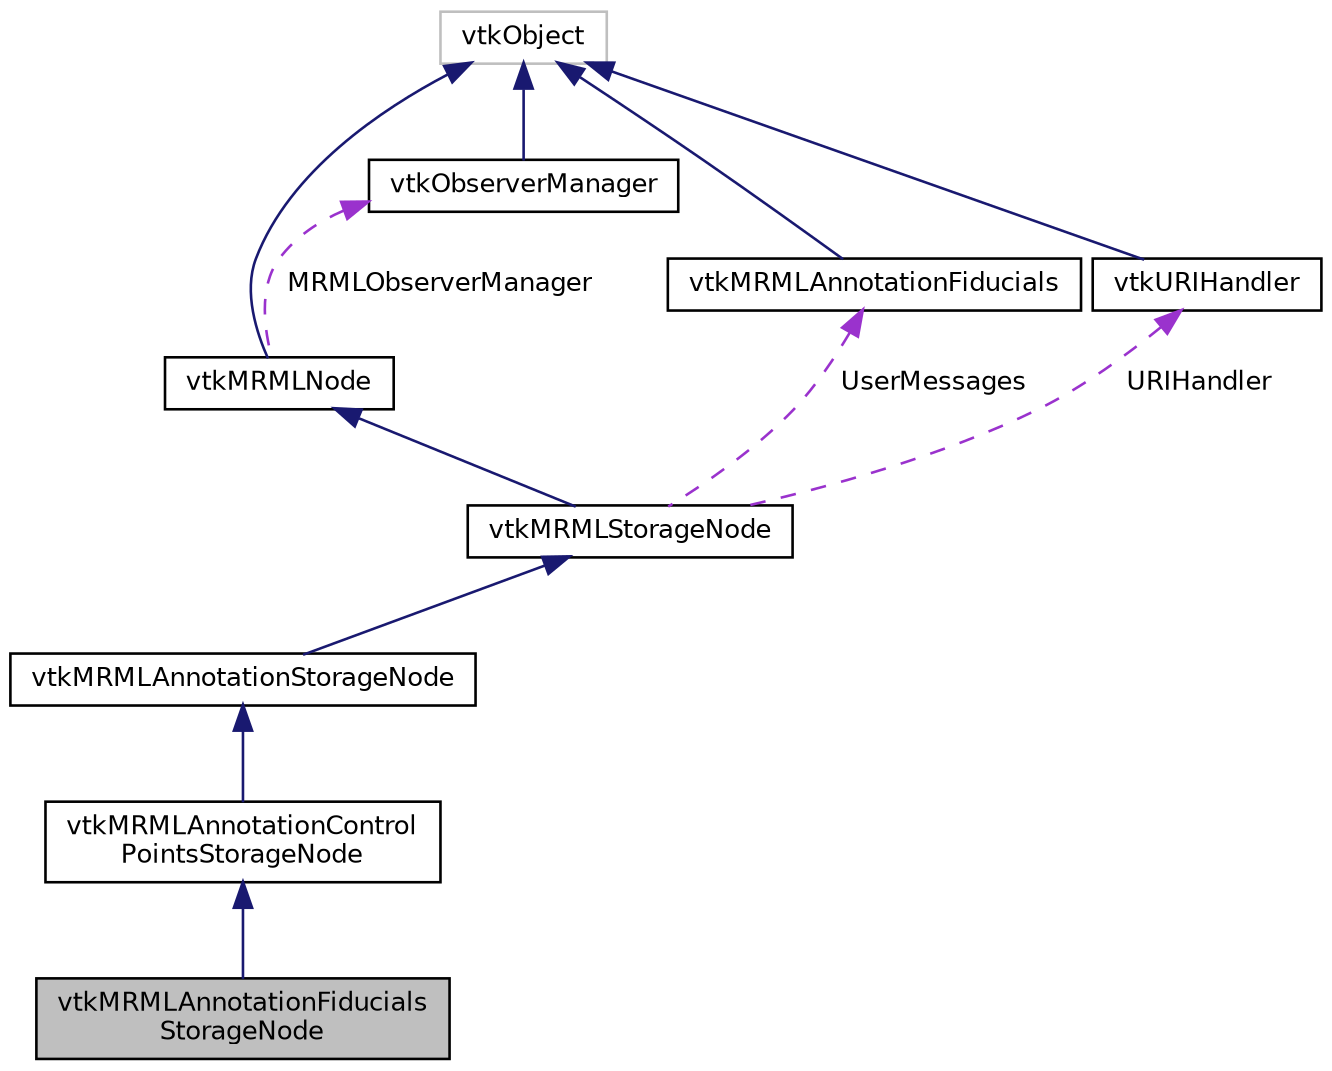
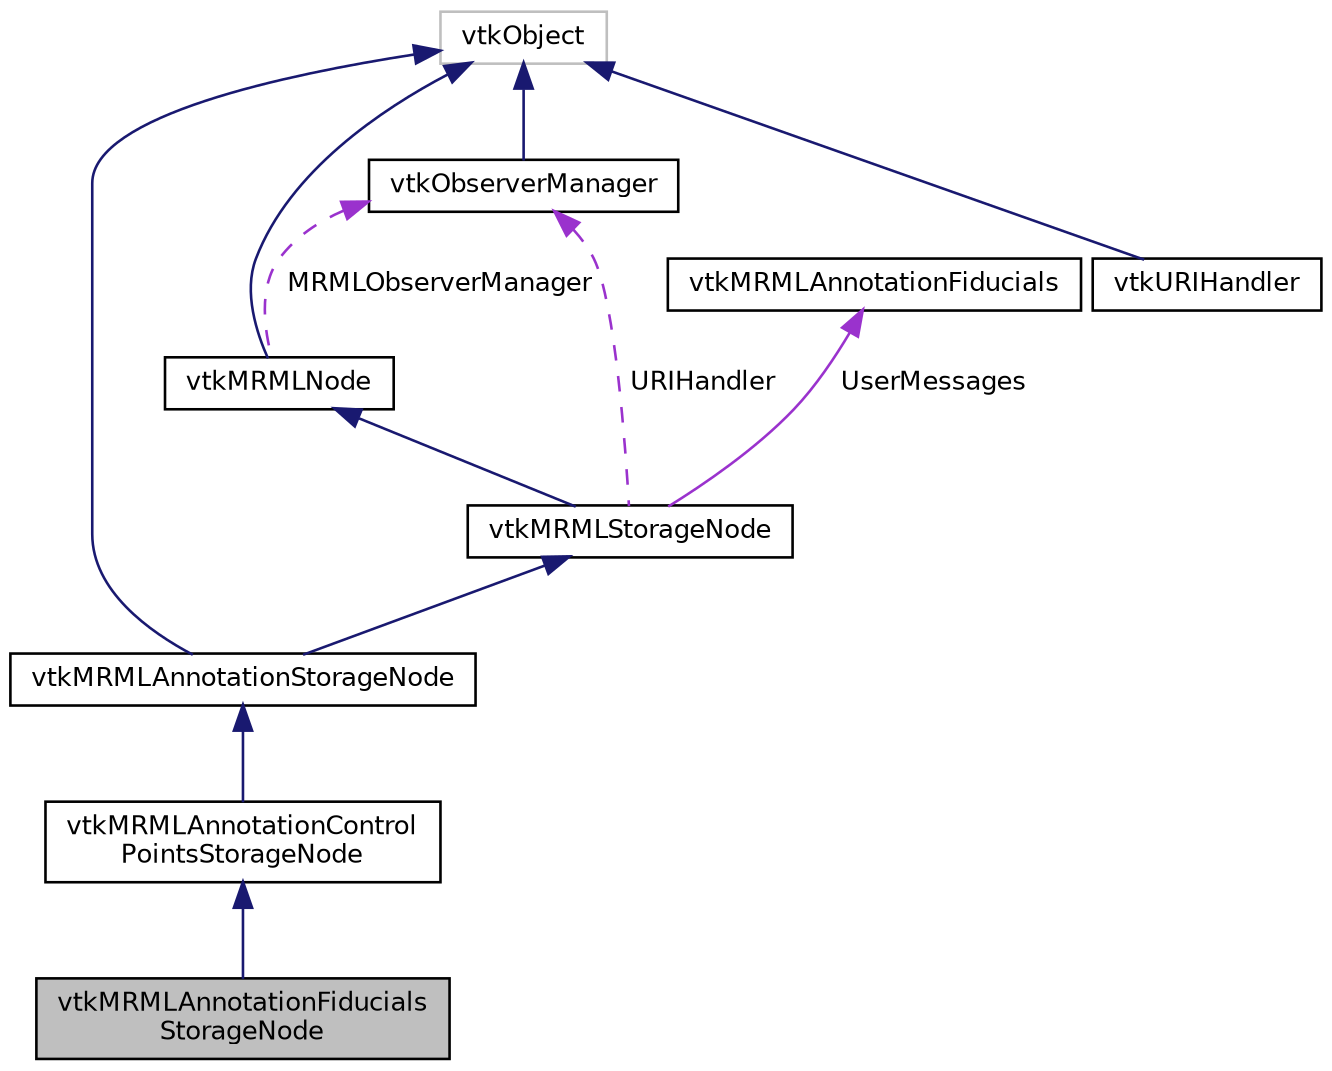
  digraph {
    node [color=black fontname=Helvetica fontsize=10 shape=record]
    edge [color=midnightblue dir=back fontname=Helvetica fontsize=10 labelfontname=Helvetica labelfontsize=10 style=solid]
    n1 [fillcolor=grey75 fontcolor=black height=0.2 label="vtkMRMLAnnotationFiducials\lStorageNode" style=filled width=0.4]
    n2 [height=0.2 label="vtkMRMLAnnotationControl\lPointsStorageNode" width=0.4]
    n3 [height=0.2 label=vtkMRMLAnnotationStorageNode width=0.4]
    n4 [height=0.2 label=vtkMRMLStorageNode width=0.4]
    n5 [height=0.2 label=vtkMRMLNode width=0.4]
    n6 [color=grey75 height=0.2 label=vtkObject width=0.4]
    n7 [height=0.2 label=vtkObserverManager width=0.4]
    n8 [height=0.2 label=vtkMRMLAnnotationFiducials width=0.4]
    n9 [height=0.2 label=vtkURIHandler width=0.4]
    n2 -> n1
    n3 -> n2
    n4 -> n3
    n5 -> n4
    n6 -> n5
    n6 -> n7
-   n6 -> n8
+   n6 -> n3
    n6 -> n9
    n7 -> n5 [color=darkorchid3 label=" MRMLObserverManager" style=dashed]
-   n8 -> n4 [color=darkorchid3 label=" UserMessages" style=dashed]
-   n9 -> n4 [color=darkorchid3 label=" URIHandler" style=dashed]
+   n8 -> n4 [color=darkorchid3 label=" UserMessages"]
+   n7 -> n4 [color=darkorchid3 label=" URIHandler" style=dashed]
  }
